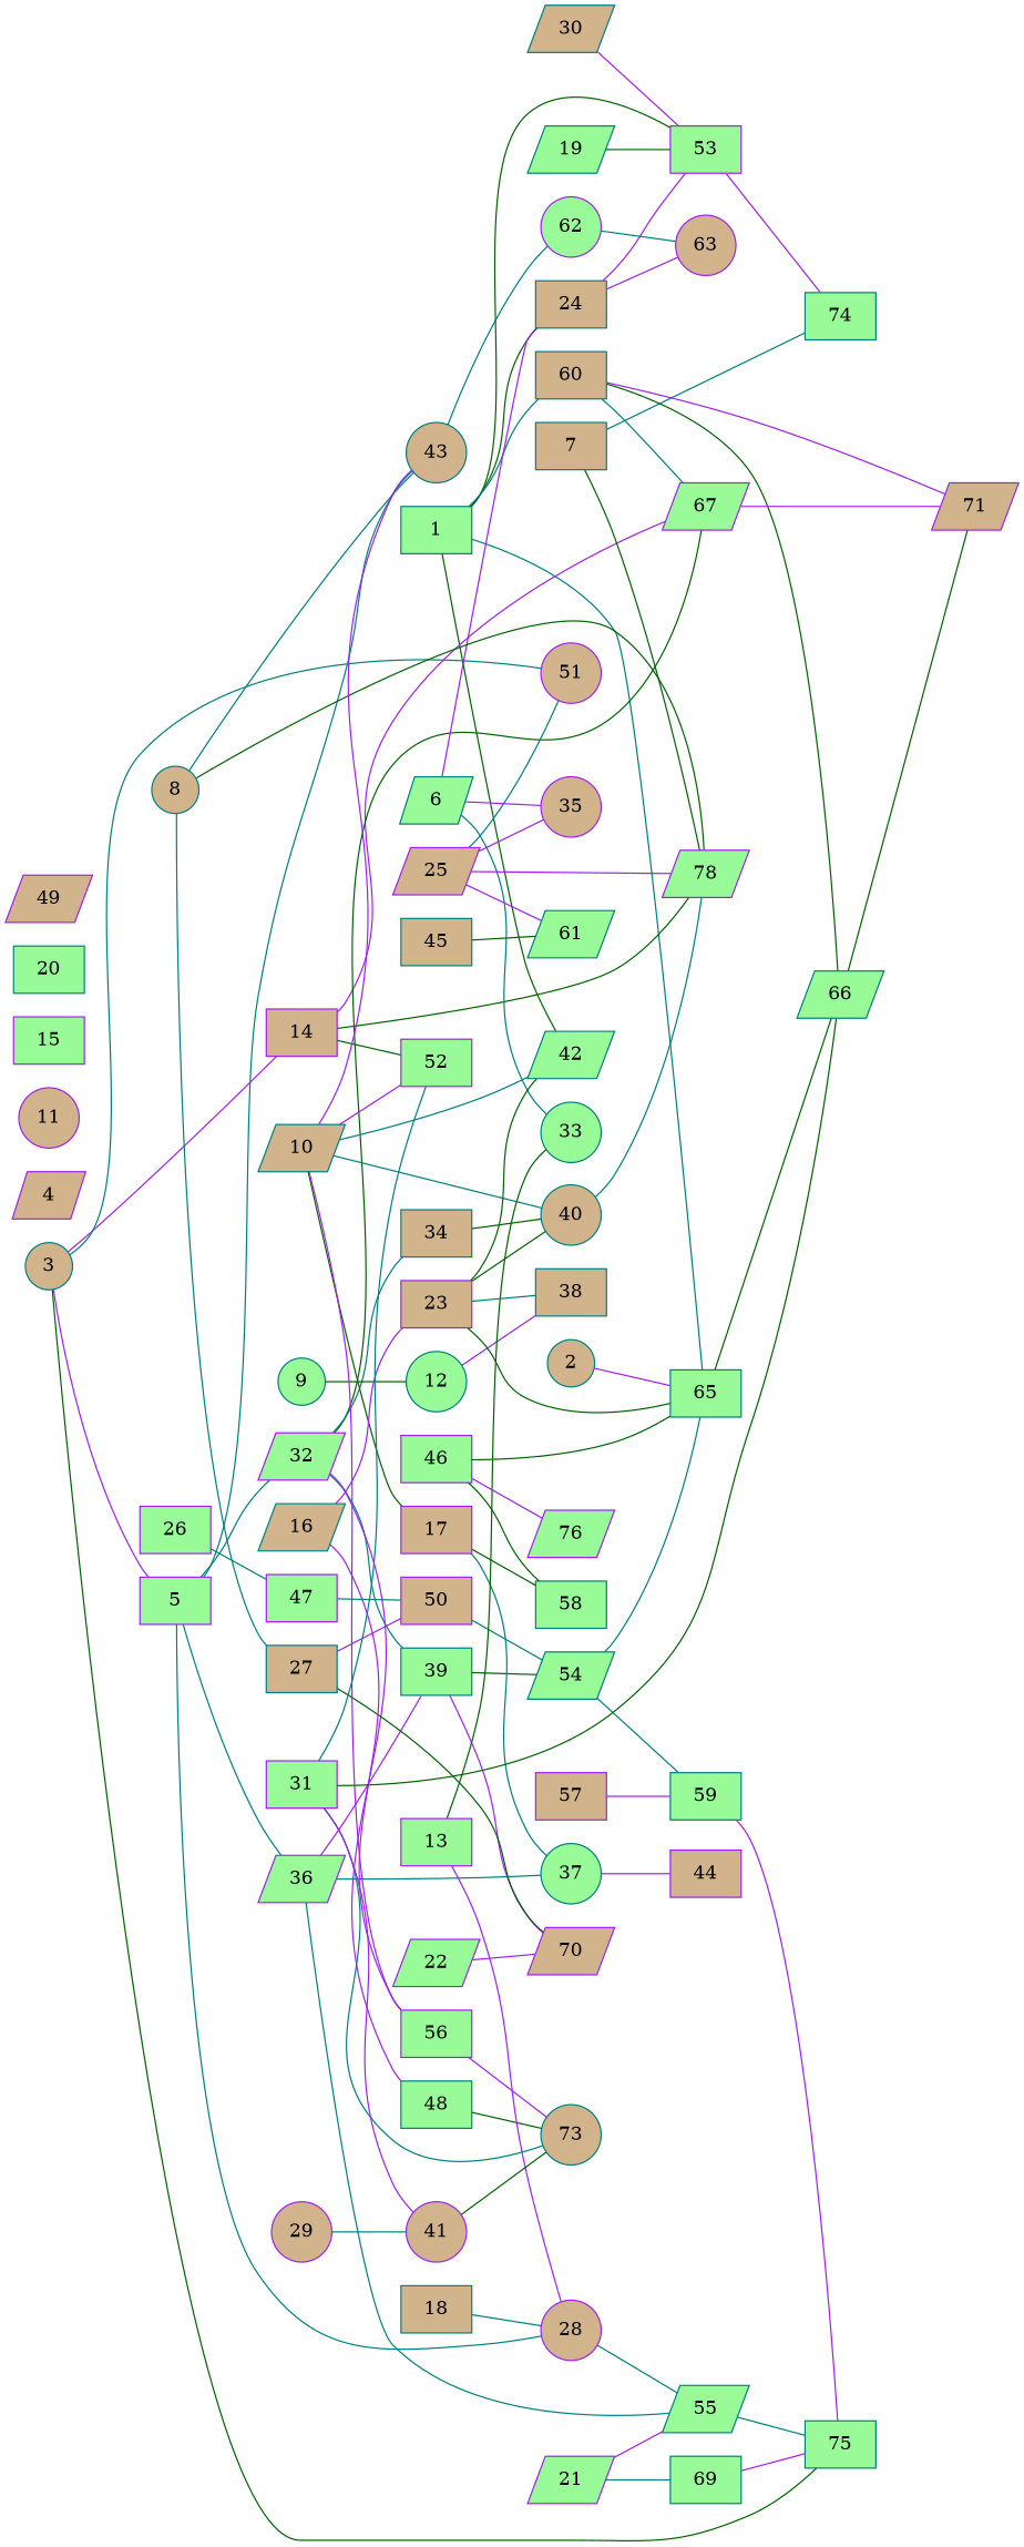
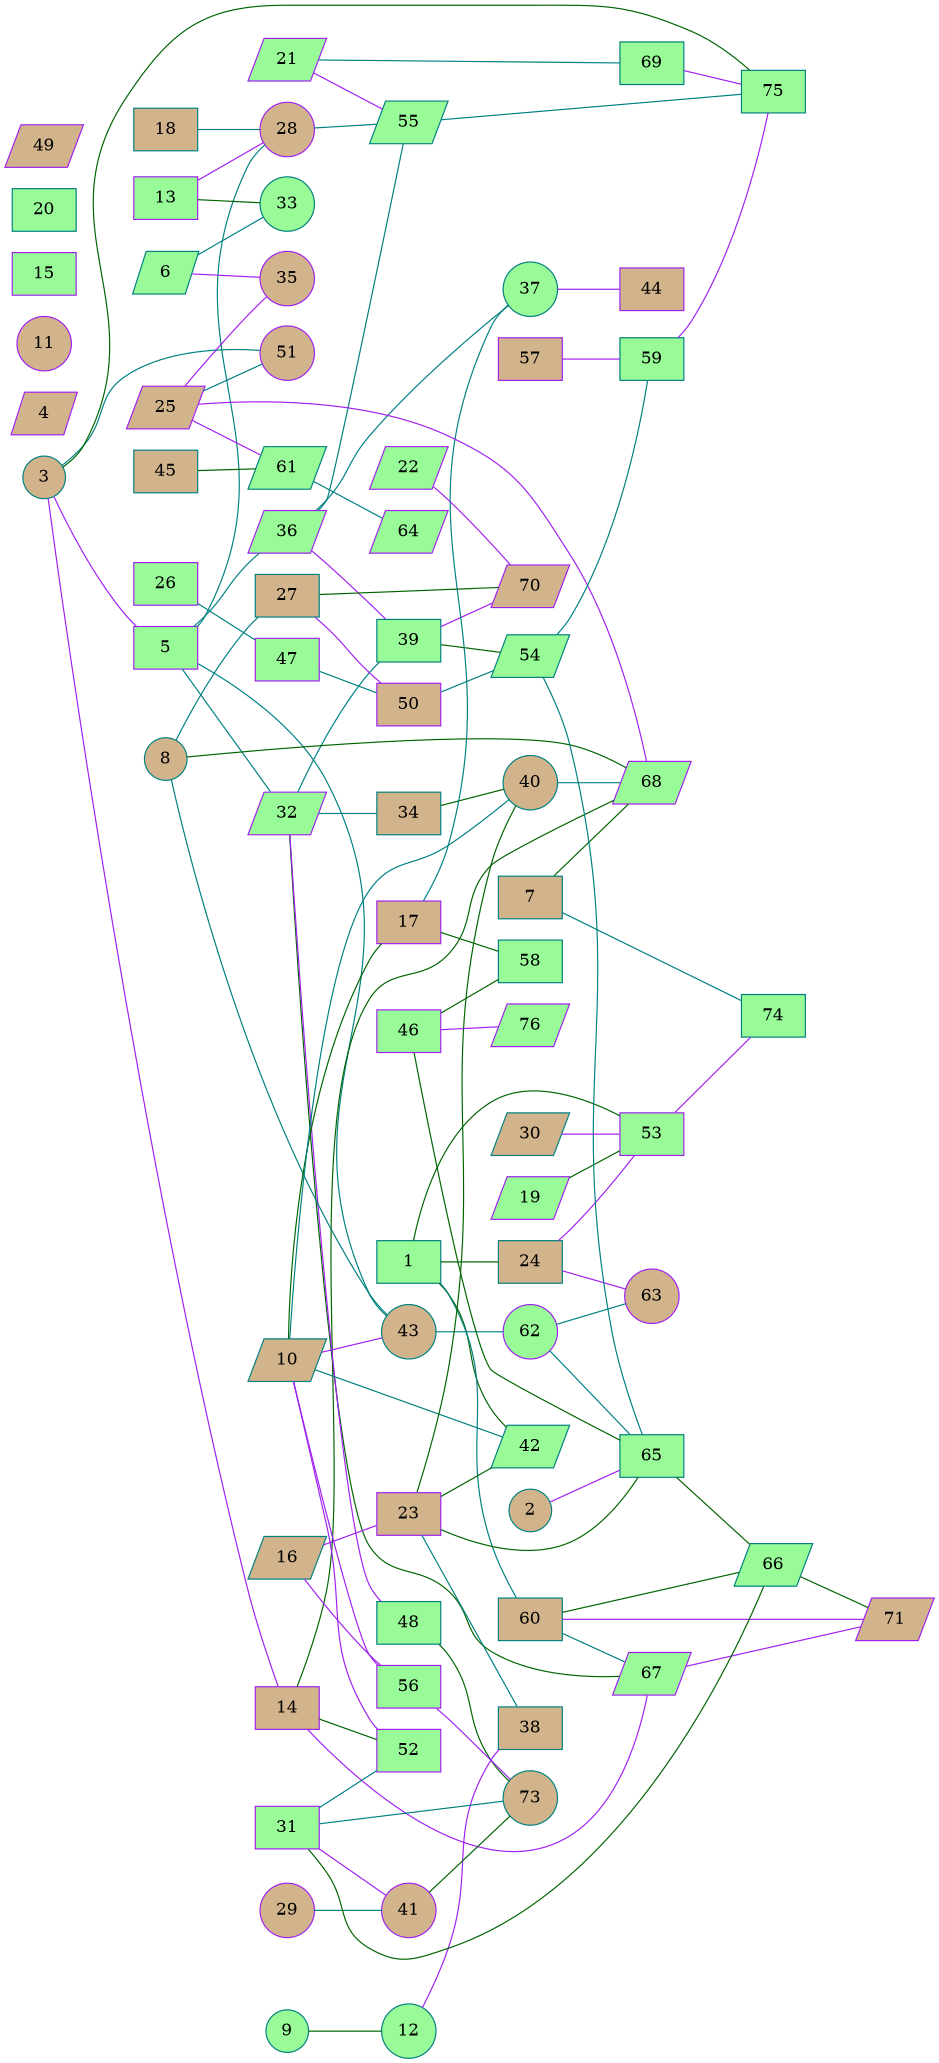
  graph {
    rankdir=LR
    node [color=teal fillcolor=palegreen shape=box style=filled]
    edge [color=teal]
    24 [fillcolor=tan]
    1
    42 [shape=parallelogram]
    53 [color=purple]
    60 [fillcolor=tan]
    63 [color=purple fillcolor=tan shape=circle]
    74
    67 [color=purple shape=parallelogram]
    66 [shape=parallelogram]
    71 [color=purple fillcolor=tan shape=parallelogram]
    2 [fillcolor=tan shape=circle]
    65
    3 [fillcolor=tan shape=circle]
    5 [color=purple]
    14 [color=purple fillcolor=tan]
    51 [color=purple fillcolor=tan shape=circle]
    75
    28 [color=purple fillcolor=tan shape=circle]
    32 [color=purple shape=parallelogram]
    36 [color=purple shape=parallelogram]
    43 [fillcolor=tan shape=circle]
-   68 [color=purple shape=parallelogram label=78]
+   68 [color=purple shape=parallelogram]
    52 [color=purple]
    4 [color=purple fillcolor=tan shape=parallelogram]
    55 [shape=parallelogram]
    34 [fillcolor=tan]
    39
    48
    37 [shape=circle]
    62 [color=purple shape=circle]
    6 [shape=parallelogram]
    33 [shape=circle]
    35 [color=purple fillcolor=tan shape=circle]
    7 [fillcolor=tan]
    8 [fillcolor=tan shape=circle]
    27 [fillcolor=tan]
    70 [color=purple fillcolor=tan shape=parallelogram]
    50 [color=purple fillcolor=tan]
    9 [shape=circle]
    12 [shape=circle]
    38 [fillcolor=tan]
    10 [fillcolor=tan shape=parallelogram]
    17 [color=purple fillcolor=tan]
    40 [fillcolor=tan shape=circle]
    56 [color=purple]
    58
    73 [fillcolor=tan shape=circle]
    11 [color=purple fillcolor=tan shape=circle]
    13 [color=purple]
    15 [color=purple]
    16 [fillcolor=tan shape=parallelogram]
    23 [color=purple fillcolor=tan]
    44 [color=purple fillcolor=tan]
    18 [fillcolor=tan]
-   19 [shape=parallelogram]
+   19 [color=purple shape=parallelogram]
    20
    21 [color=purple shape=parallelogram]
    69
    22 [color=purple shape=parallelogram]
    25 [color=purple fillcolor=tan shape=parallelogram]
    61 [shape=parallelogram]
+   64 [color=purple shape=parallelogram]
    26 [color=purple]
    47 [color=purple]
    54 [shape=parallelogram]
    29 [color=purple fillcolor=tan shape=circle]
    41 [color=purple fillcolor=tan shape=circle]
    30 [fillcolor=tan shape=parallelogram]
    31 [color=purple]
    59
    45 [fillcolor=tan]
    46 [color=purple]
    n73 [color=purple label=76 shape=parallelogram]
    49 [color=purple fillcolor=tan shape=parallelogram]
    57 [color=purple fillcolor=tan]
    24 -- 53 [color=purple]
    24 -- 63 [color=purple]
    1 -- 24 [color=darkgreen]
    1 -- 42 [color=darkgreen]
    1 -- 53 [color=darkgreen]
    1 -- 60
    53 -- 74 [color=purple]
    60 -- 67
    60 -- 66 [color=darkgreen]
    60 -- 71 [color=purple]
    67 -- 71 [color=purple]
    66 -- 71 [color=darkgreen]
    2 -- 65 [color=purple]
    65 -- 66 [color=darkgreen]
    3 -- 5 [color=purple]
    3 -- 14 [color=purple]
    3 -- 51
    3 -- 75 [color=darkgreen]
    5 -- 28
    5 -- 32
    5 -- 36
    5 -- 43
    14 -- 67 [color=purple]
    14 -- 68 [color=darkgreen]
    14 -- 52 [color=darkgreen]
    28 -- 55
    32 -- 67 [color=darkgreen]
    32 -- 34
    32 -- 39
    32 -- 48 [color=purple]
    36 -- 55
    36 -- 39 [color=purple]
    36 -- 37
    43 -- 62
    55 -- 75
    34 -- 40 [color=darkgreen]
    39 -- 70 [color=purple]
    39 -- 54 [color=darkgreen]
    48 -- 73 [color=darkgreen]
    37 -- 44 [color=purple]
    62 -- 63
-   1 -- 65
-   6 -- 24 [color=purple]
+   62 -- 65
    6 -- 33
    6 -- 35 [color=purple]
    7 -- 74
    7 -- 68 [color=darkgreen]
    8 -- 43
    8 -- 68 [color=darkgreen]
    8 -- 27
    27 -- 70 [color=darkgreen]
    27 -- 50 [color=purple]
    50 -- 54
    9 -- 12 [color=darkgreen]
    12 -- 38 [color=purple]
    10 -- 42
    10 -- 43 [color=purple]
    10 -- 52 [color=purple]
    10 -- 17 [color=darkgreen]
    10 -- 40
    10 -- 56 [color=purple]
    17 -- 37
    17 -- 58 [color=darkgreen]
    40 -- 68
    56 -- 73 [color=purple]
    13 -- 28 [color=purple]
    13 -- 33 [color=darkgreen]
    16 -- 56 [color=purple]
    16 -- 23 [color=purple]
    23 -- 42 [color=darkgreen]
    23 -- 65 [color=darkgreen]
    23 -- 38
    23 -- 40 [color=darkgreen]
    18 -- 28
    19 -- 53 [color=darkgreen]
    21 -- 55 [color=purple]
    21 -- 69
    69 -- 75 [color=purple]
    22 -- 70 [color=purple]
    25 -- 51
    25 -- 68 [color=purple]
    25 -- 35 [color=purple]
    25 -- 61 [color=purple]
+   61 -- 64
    26 -- 47
    47 -- 50
    54 -- 65
    54 -- 59
    29 -- 41
    41 -- 73 [color=darkgreen]
    30 -- 53 [color=purple]
    31 -- 66 [color=darkgreen]
    31 -- 52
    31 -- 73
    31 -- 41 [color=purple]
    59 -- 75 [color=purple]
    45 -- 61 [color=darkgreen]
    46 -- 65 [color=darkgreen]
    46 -- 58 [color=darkgreen]
    46 -- n73 [color=purple]
    57 -- 59 [color=purple]
  }
